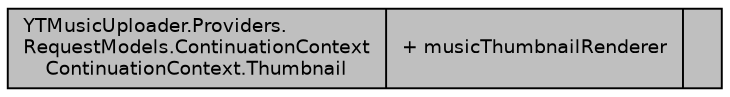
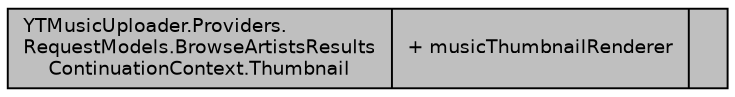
  digraph {
    rankdir=LR
    fontname="DejaVu Sans"
-   n1 [color=black fillcolor=grey75 fontcolor=black fontname="DejaVu Sans" fontsize=10 height=0.2 label="{YTMusicUploader.Providers.\lRequestModels.ContinuationContext\lContinuationContext.Thumbnail\n|+ musicThumbnailRenderer\l|}" shape=record style=filled width=0.4]
+   n1 [color=black fillcolor=grey75 fontcolor=black fontname="DejaVu Sans" fontsize=10 height=0.2 label="{YTMusicUploader.Providers.\lRequestModels.BrowseArtistsResults\lContinuationContext.Thumbnail\n|+ musicThumbnailRenderer\l|}" shape=record style=filled width=0.4]
  }
